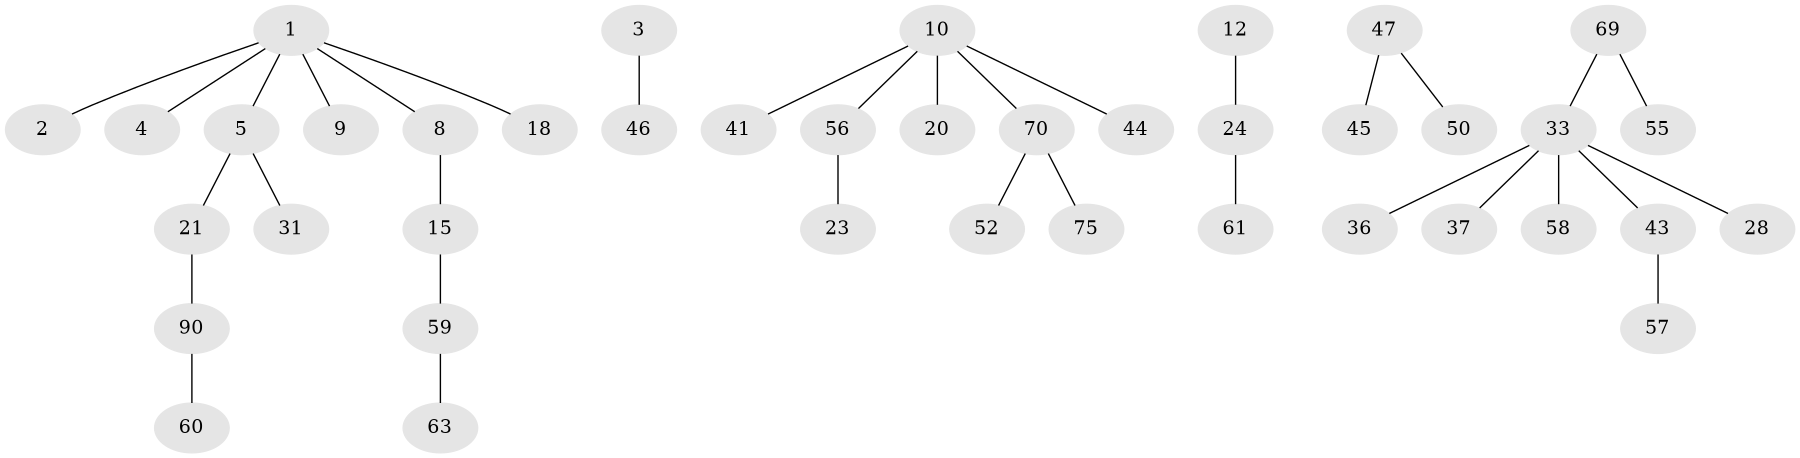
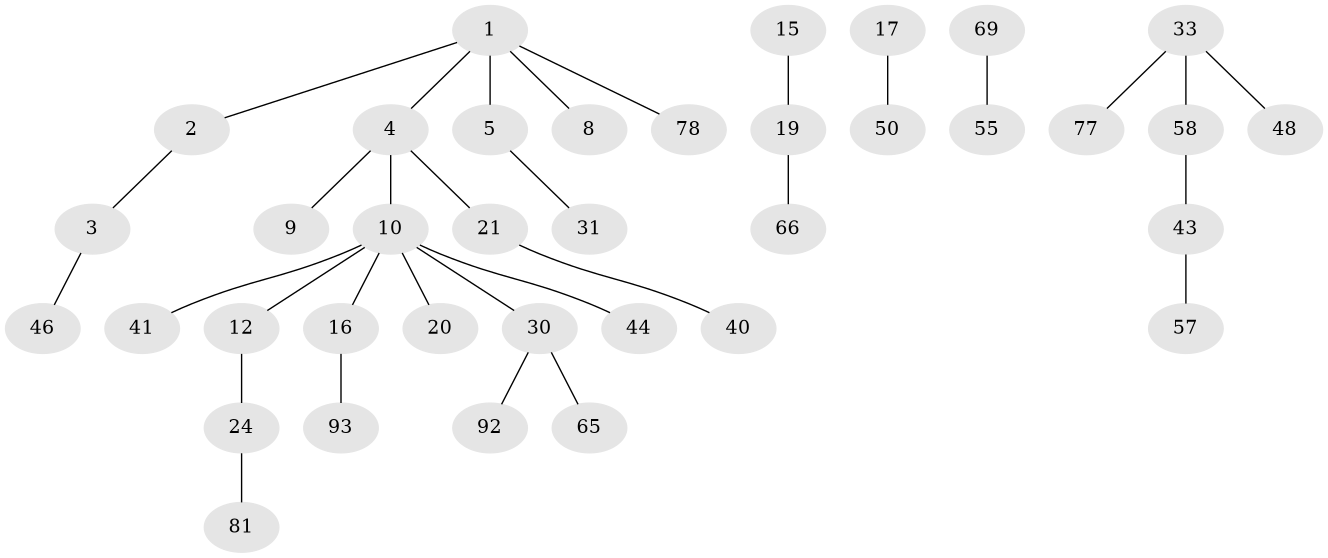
  graph {
    node [color=gray90 style=filled]
    1 [super="+56"]
    2
    4
    5 [super="+9"]
    n5 [label=9 super="+49"]
    8
-   18
+   18 [label=78]
    3 [super="+22"]
    10 [super="+14"]
    21 [super="+35"]
    31
    15 [super="+25"]
    n13 [label=46 super="+54"]
    n14 [label=41]
    12 [super="+28"]
-   16 [super="+51" label=56]
+   16 [super="+51"]
    20
-   30 [super="+41" label=70]
+   30 [super="+41"]
    44 [super="+62"]
-   40 [super="+64" label=90]
-   19 [super="+32" label=59]
+   40 [super="+64"]
+   19 [super="+32"]
    24 [super="+46"]
-   23 [super="+39"]
-   52
-   65 [label=75]
-   61
-   17 [super="+42" label=47]
-   45
+   23 [super="+39" label=93]
+   52 [label=92]
+   65
+   61 [label=81]
+   17 [super="+42"]
    50
    n30 [label=69 super="+53"]
    33 [super="+34"]
    55
-   63
-   60
-   36 [super="+66"]
-   37
+   63 [label=66]
+   37 [label=77]
    n37 [label=58 super="+59"]
    43 [super="+47"]
-   48 [super="+58" label=28]
+   48 [super="+58"]
    57
    1 -- 2
    1 -- 4
    1 -- 5
-   1 -- n5
+   4 -- n5
    1 -- 8
    1 -- 18
-   5 -- 21
+   2 -- 3
+   4 -- 10
+   4 -- 21
    5 -- 31
-   8 -- 15
    3 -- n13
    10 -- n14
+   10 -- 12
    10 -- 16
    10 -- 20
    10 -- 30
    10 -- 44
    21 -- 40
    15 -- 19
    12 -- 24
    16 -- 23
    30 -- 52
    30 -- 65
-   40 -- 60
    19 -- 63
    24 -- 61
-   17 -- 45
    17 -- 50
-   n30 -- 33
    n30 -- 55
-   33 -- 36
    33 -- 37
    33 -- n37
-   33 -- 43
+   n37 -- 43
    33 -- 48
    43 -- 57
  }
